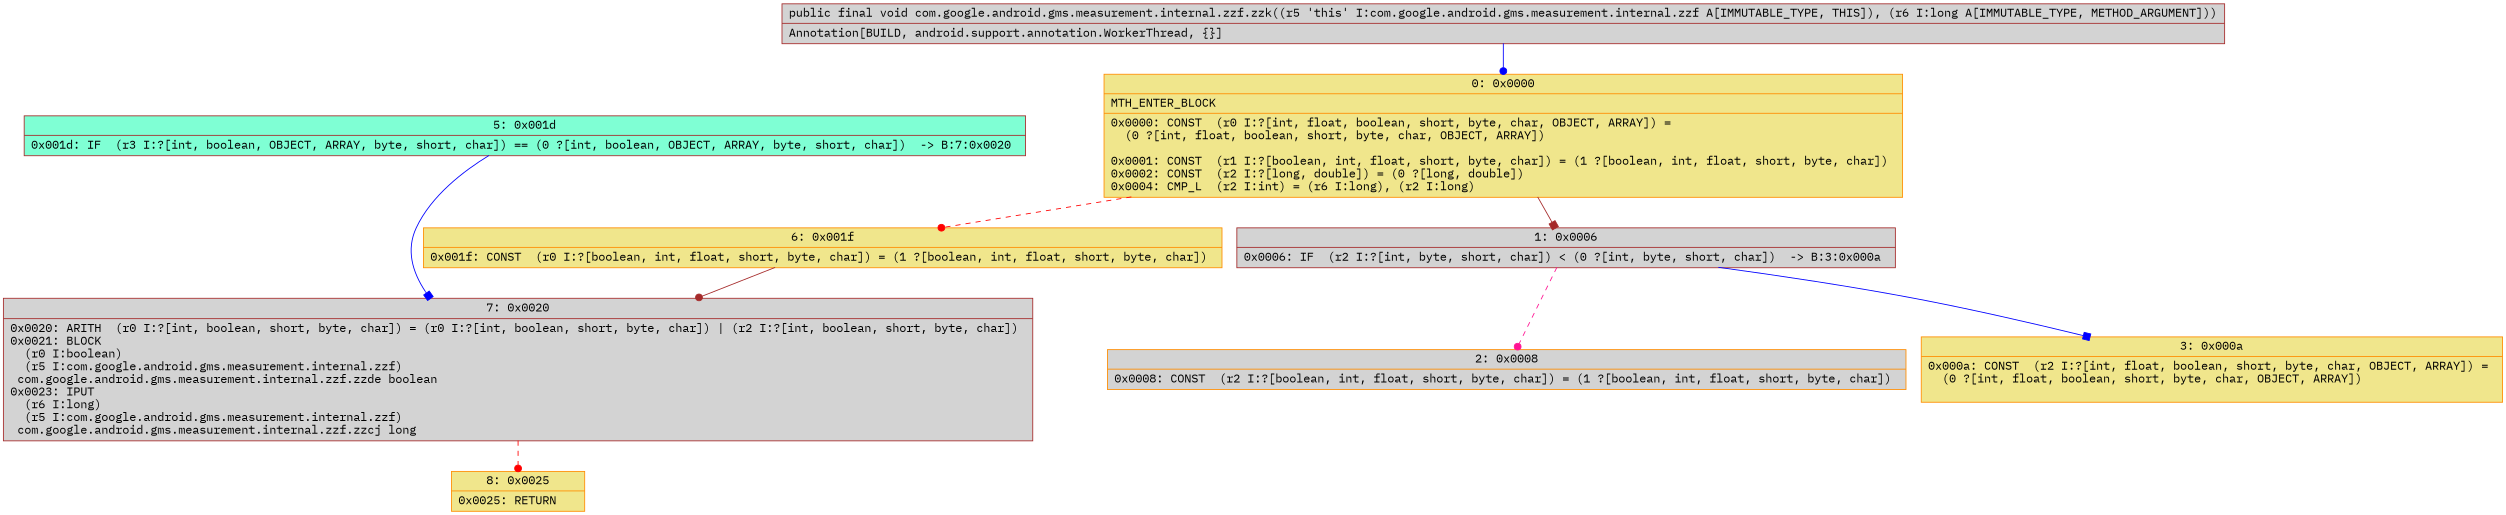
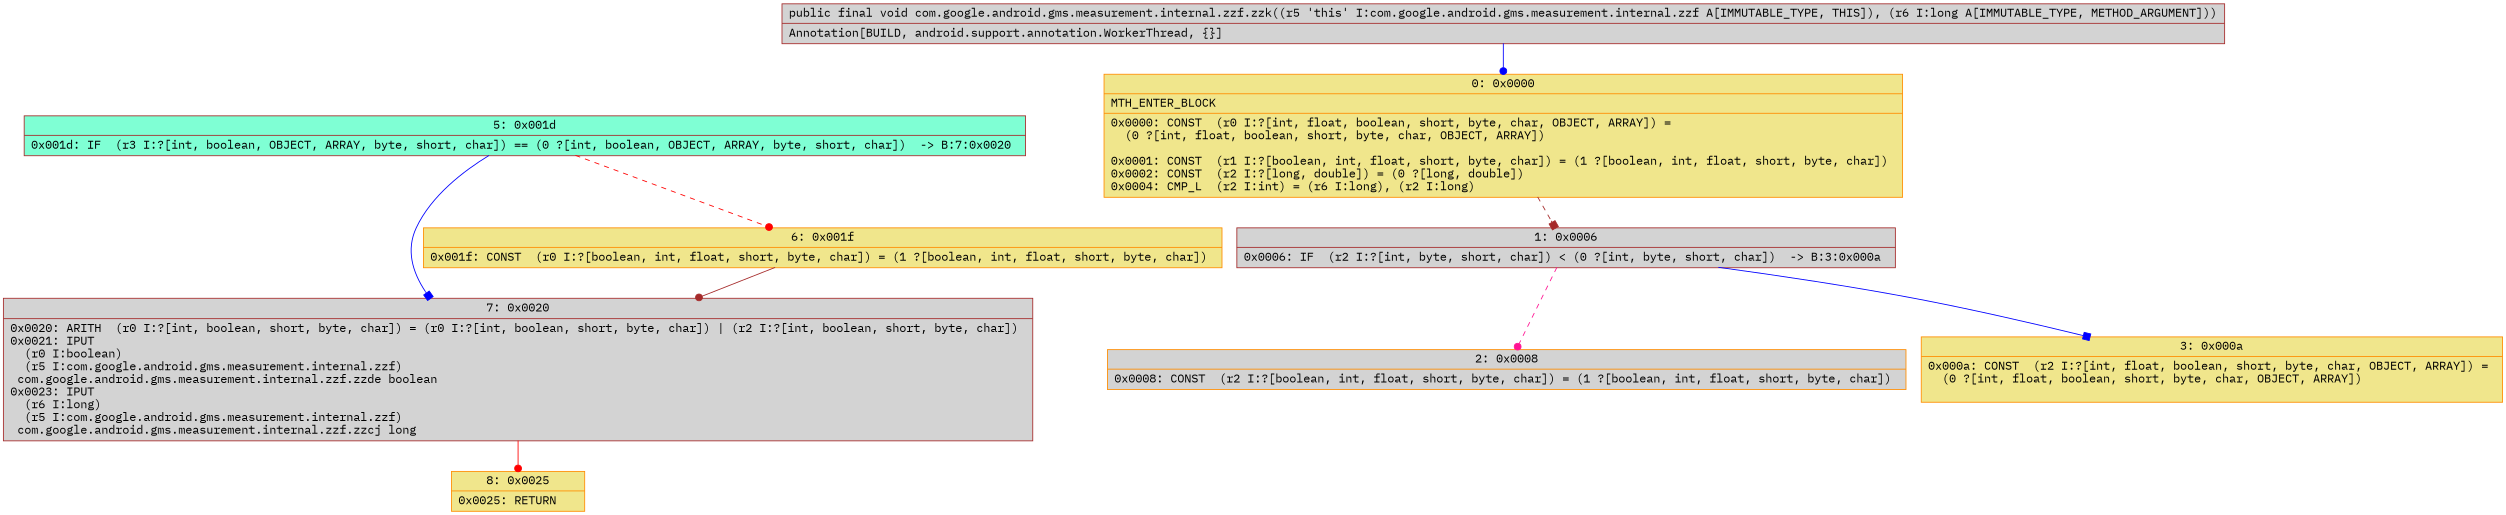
  digraph {
    fontname="IBM Plex Mono"
    node [color=darkorange fillcolor=khaki fontname="IBM Plex Mono" shape=record style=filled]
    edge [arrowhead=dot color=blue fontname="IBM Plex Mono"]
    n1 [label="{0\:\ 0x0000|MTH_ENTER_BLOCK\l|0x0000: CONST  (r0 I:?[int, float, boolean, short, byte, char, OBJECT, ARRAY]) = \l  (0 ?[int, float, boolean, short, byte, char, OBJECT, ARRAY])\l \l0x0001: CONST  (r1 I:?[boolean, int, float, short, byte, char]) = (1 ?[boolean, int, float, short, byte, char]) \l0x0002: CONST  (r2 I:?[long, double]) = (0 ?[long, double]) \l0x0004: CMP_L  (r2 I:int) = (r6 I:long), (r2 I:long) \l}"]
    n2 [color=brown fillcolor=lightgrey label="{1\:\ 0x0006|0x0006: IF  (r2 I:?[int, byte, short, char]) \< (0 ?[int, byte, short, char])  \-\> B:3:0x000a \l}"]
    n3 [fillcolor=lightgrey label="{2\:\ 0x0008|0x0008: CONST  (r2 I:?[boolean, int, float, short, byte, char]) = (1 ?[boolean, int, float, short, byte, char]) \l}"]
    n4 [label="{3\:\ 0x000a|0x000a: CONST  (r2 I:?[int, float, boolean, short, byte, char, OBJECT, ARRAY]) = \l  (0 ?[int, float, boolean, short, byte, char, OBJECT, ARRAY])\l \l}"]
    n5 [color=brown fillcolor=aquamarine label="{5\:\ 0x001d|0x001d: IF  (r3 I:?[int, boolean, OBJECT, ARRAY, byte, short, char]) == (0 ?[int, boolean, OBJECT, ARRAY, byte, short, char])  \-\> B:7:0x0020 \l}"]
    n6 [label="{6\:\ 0x001f|0x001f: CONST  (r0 I:?[boolean, int, float, short, byte, char]) = (1 ?[boolean, int, float, short, byte, char]) \l}"]
-   n7 [color=brown fillcolor=lightgrey label="{7\:\ 0x0020|0x0020: ARITH  (r0 I:?[int, boolean, short, byte, char]) = (r0 I:?[int, boolean, short, byte, char]) \| (r2 I:?[int, boolean, short, byte, char]) \l0x0021: BLOCK  \l  (r0 I:boolean)\l  (r5 I:com.google.android.gms.measurement.internal.zzf)\l com.google.android.gms.measurement.internal.zzf.zzde boolean \l0x0023: IPUT  \l  (r6 I:long)\l  (r5 I:com.google.android.gms.measurement.internal.zzf)\l com.google.android.gms.measurement.internal.zzf.zzcj long \l}"]
+   n7 [color=brown fillcolor=lightgrey label="{7\:\ 0x0020|0x0020: ARITH  (r0 I:?[int, boolean, short, byte, char]) = (r0 I:?[int, boolean, short, byte, char]) \| (r2 I:?[int, boolean, short, byte, char]) \l0x0021: IPUT  \l  (r0 I:boolean)\l  (r5 I:com.google.android.gms.measurement.internal.zzf)\l com.google.android.gms.measurement.internal.zzf.zzde boolean \l0x0023: IPUT  \l  (r6 I:long)\l  (r5 I:com.google.android.gms.measurement.internal.zzf)\l com.google.android.gms.measurement.internal.zzf.zzcj long \l}"]
    n8 [label="{8\:\ 0x0025|0x0025: RETURN   \l}"]
    n9 [color=brown fillcolor=lightgrey label="{public final void com.google.android.gms.measurement.internal.zzf.zzk((r5 'this' I:com.google.android.gms.measurement.internal.zzf A[IMMUTABLE_TYPE, THIS]), (r6 I:long A[IMMUTABLE_TYPE, METHOD_ARGUMENT]))  | Annotation[BUILD, android.support.annotation.WorkerThread, \{\}]\l}"]
-   n1 -> n2 [arrowhead=box color=brown]
+   n1 -> n2 [arrowhead=box color=brown style=dashed]
    n2 -> n3 [color=deeppink style=dashed]
    n2 -> n4 [arrowhead=box]
-   n1 -> n6 [color=red style=dashed]
+   n5 -> n6 [color=red style=dashed]
    n5 -> n7 [arrowhead=box]
    n6 -> n7 [color=brown]
-   n7 -> n8 [color=red style=dashed]
+   n7 -> n8 [color=red]
    n9 -> n1
  }
